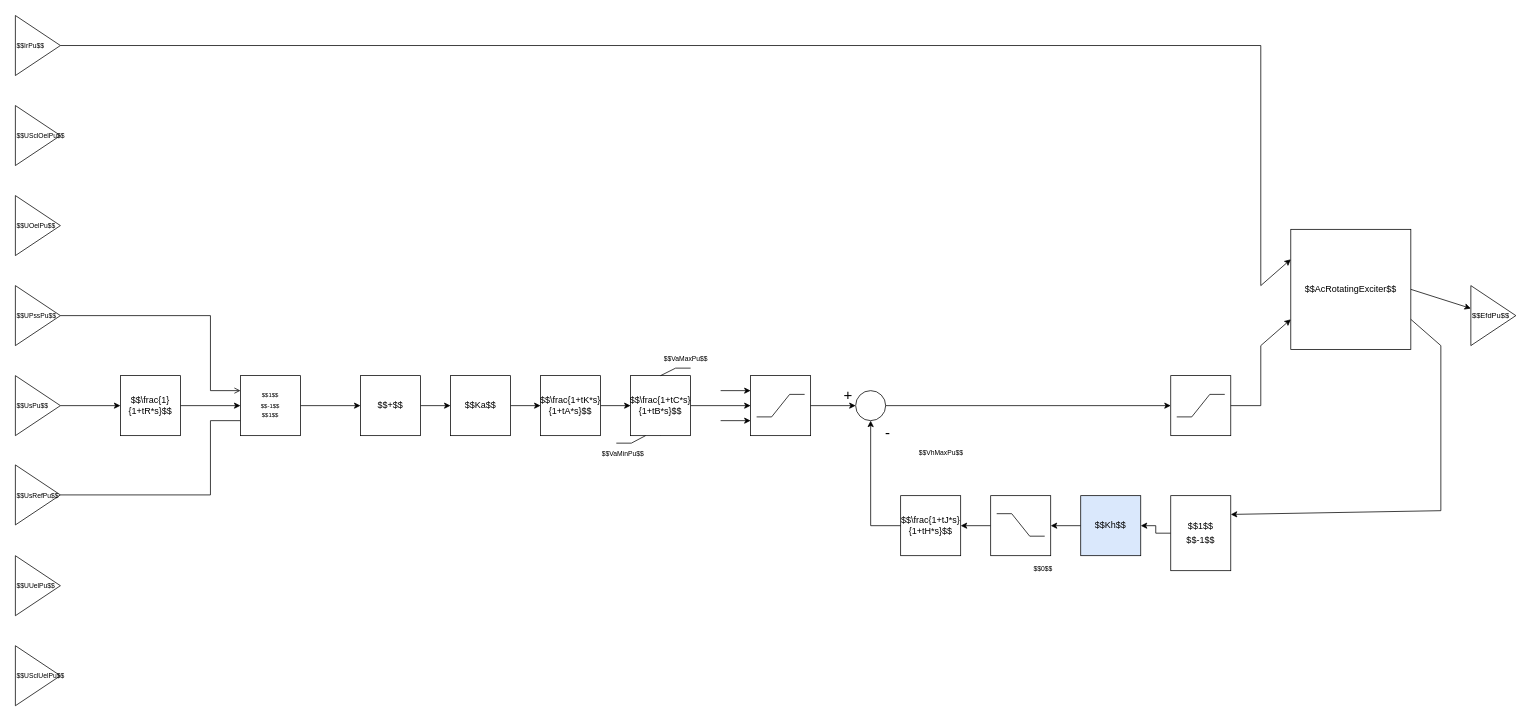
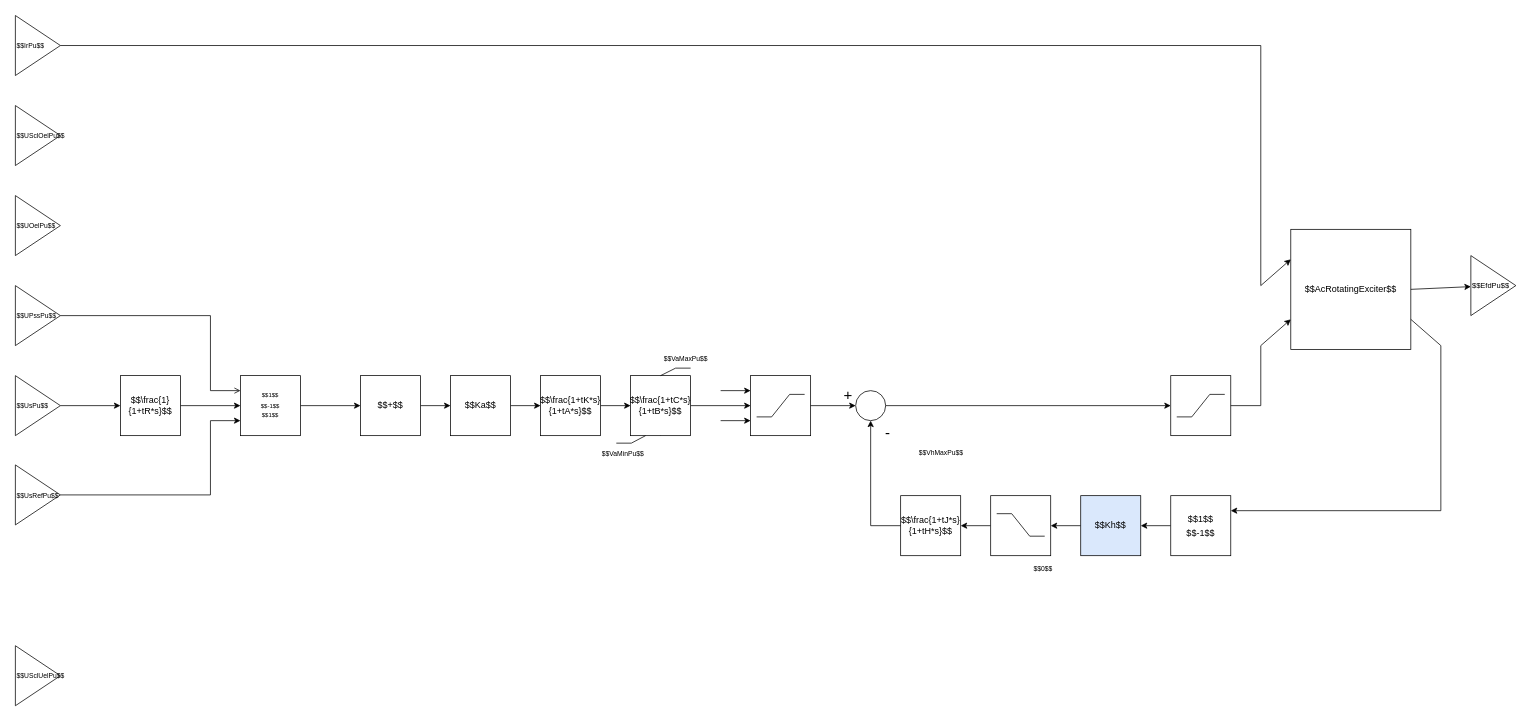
  <mxCell id="0" />
  <mxCell id="1" parent="0" />
  <mxCell id="2" value="&lt;font style=&quot;font-size: 9px;&quot;&gt;$$UOelPu$$&lt;/font&gt;" style="triangle;whiteSpace=wrap;html=1;align=left;" parent="1" vertex="1"><mxGeometry x="20" y="260" width="60" height="80" as="geometry" /></mxCell>
  <mxCell id="3" value="" style="edgeStyle=orthogonalEdgeStyle;rounded=0;orthogonalLoop=1;jettySize=auto;html=1;" parent="1" source="4" target="24" edge="1"><mxGeometry relative="1" as="geometry" /></mxCell>
  <mxCell id="4" value="&lt;font style=&quot;font-size: 9px;&quot;&gt;$$UsPu$$&lt;/font&gt;" style="triangle;whiteSpace=wrap;html=1;align=left;" parent="1" vertex="1"><mxGeometry x="20" y="500" width="60" height="80" as="geometry" /></mxCell>
- <mxCell id="5" style="edgeStyle=orthogonalEdgeStyle;rounded=0;orthogonalLoop=1;jettySize=auto;html=1;exitX=1;exitY=0.5;exitDx=0;exitDy=0;entryX=0;entryY=0.75;entryDx=0;entryDy=0;endArrow=none;" parent="1" source="6" target="8" edge="1"><mxGeometry relative="1" as="geometry"><Array as="points"><mxPoint x="280" y="659" /><mxPoint x="280" y="560" /></Array></mxGeometry></mxCell>
+ <mxCell id="5" style="edgeStyle=orthogonalEdgeStyle;rounded=0;orthogonalLoop=1;jettySize=auto;html=1;exitX=1;exitY=0.5;exitDx=0;exitDy=0;entryX=0;entryY=0.75;entryDx=0;entryDy=0;" parent="1" source="6" target="8" edge="1"><mxGeometry relative="1" as="geometry"><Array as="points"><mxPoint x="280" y="659" /><mxPoint x="280" y="560" /></Array></mxGeometry></mxCell>
  <mxCell id="6" value="&lt;font style=&quot;font-size: 9px;&quot;&gt;$$UsRefPu$$&lt;/font&gt;" style="triangle;whiteSpace=wrap;html=1;align=left;" parent="1" vertex="1"><mxGeometry x="20" y="619" width="60" height="80" as="geometry" /></mxCell>
  <mxCell id="7" value="" style="edgeStyle=orthogonalEdgeStyle;rounded=0;orthogonalLoop=1;jettySize=auto;html=1;" parent="1" source="8" target="19" edge="1"><mxGeometry relative="1" as="geometry" /></mxCell>
  <mxCell id="8" value="&lt;table style=&quot;font-size: 8px;&quot;&gt;&lt;tbody&gt;&lt;tr&gt;&lt;td&gt;&lt;font style=&quot;font-size: 8px;&quot;&gt;$$1$$&lt;/font&gt;&lt;/td&gt;&lt;/tr&gt;&lt;tr&gt;&lt;td&gt;&lt;font style=&quot;font-size: 8px;&quot;&gt;$$-1$$&lt;/font&gt;&lt;/td&gt;&lt;/tr&gt;&lt;tr&gt;&lt;td&gt;&lt;font style=&quot;font-size: 8px;&quot;&gt;$$1$$&lt;/font&gt;&lt;/td&gt;&lt;/tr&gt;&lt;/tbody&gt;&lt;/table&gt;" style="whiteSpace=wrap;html=1;aspect=fixed;" parent="1" vertex="1"><mxGeometry x="320" y="500" width="80" height="80" as="geometry" /></mxCell>
  <mxCell id="9" style="edgeStyle=orthogonalEdgeStyle;rounded=0;orthogonalLoop=1;jettySize=auto;html=1;exitX=0.5;exitY=1;exitDx=0;exitDy=0;" parent="1" source="11" edge="1"><mxGeometry relative="1" as="geometry"><mxPoint x="880.2" y="570.2" as="targetPoint" /></mxGeometry></mxCell>
  <mxCell id="10" value="" style="edgeStyle=orthogonalEdgeStyle;rounded=0;orthogonalLoop=1;jettySize=auto;html=1;" parent="1" source="11" target="30" edge="1"><mxGeometry relative="1" as="geometry" /></mxCell>
  <mxCell id="11" value="$$\frac{1+tC*s}{1+tB*s}$$" style="rounded=0;whiteSpace=wrap;html=1;" parent="1" vertex="1"><mxGeometry x="840" y="500" width="80" height="80" as="geometry" /></mxCell>
  <mxCell id="12" value="" style="endArrow=none;html=1;exitX=0.5;exitY=0;exitDx=0;exitDy=0;" parent="1" source="11" edge="1"><mxGeometry width="50" height="50" relative="1" as="geometry"><mxPoint x="880" y="510" as="sourcePoint" /><mxPoint x="900" y="490" as="targetPoint" /></mxGeometry></mxCell>
  <mxCell id="13" value="" style="endArrow=none;html=1;" parent="1" edge="1"><mxGeometry width="50" height="50" relative="1" as="geometry"><mxPoint x="900" y="490" as="sourcePoint" /><mxPoint x="920" y="490" as="targetPoint" /></mxGeometry></mxCell>
  <mxCell id="14" value="&lt;font style=&quot;font-size: 9px;&quot;&gt;$$VaMaxPu$$&lt;/font&gt;" style="text;html=1;strokeColor=none;fillColor=none;align=center;verticalAlign=middle;whiteSpace=wrap;rounded=0;fontSize=15;" parent="1" vertex="1"><mxGeometry x="884" y="460" width="60" height="30" as="geometry" /></mxCell>
  <mxCell id="15" value="" style="endArrow=none;html=1;" parent="1" edge="1"><mxGeometry width="50" height="50" relative="1" as="geometry"><mxPoint x="841" y="590" as="sourcePoint" /><mxPoint x="821" y="590" as="targetPoint" /></mxGeometry></mxCell>
  <mxCell id="16" value="&lt;font style=&quot;font-size: 9px;&quot;&gt;$$VaMinPu$$&lt;/font&gt;" style="text;html=1;strokeColor=none;fillColor=none;align=center;verticalAlign=middle;whiteSpace=wrap;rounded=0;fontSize=15;" parent="1" vertex="1"><mxGeometry x="800" y="586" width="60" height="30" as="geometry" /></mxCell>
  <mxCell id="17" value="" style="endArrow=none;html=1;exitX=0.5;exitY=0;exitDx=0;exitDy=0;entryX=0.25;entryY=1;entryDx=0;entryDy=0;" parent="1" target="11" edge="1"><mxGeometry width="50" height="50" relative="1" as="geometry"><mxPoint x="841" y="590" as="sourcePoint" /><mxPoint x="861" y="570" as="targetPoint" /></mxGeometry></mxCell>
  <mxCell id="18" value="" style="edgeStyle=orthogonalEdgeStyle;rounded=0;orthogonalLoop=1;jettySize=auto;html=1;" parent="1" source="19" target="51" edge="1"><mxGeometry relative="1" as="geometry" /></mxCell>
  <mxCell id="19" value="&lt;table style=&quot;&quot;&gt;&lt;tbody&gt;&lt;tr&gt;&lt;td&gt;&lt;font style=&quot;font-size: 12px;&quot;&gt;$$+$$&lt;/font&gt;&lt;/td&gt;&lt;/tr&gt;&lt;/tbody&gt;&lt;/table&gt;" style="whiteSpace=wrap;html=1;aspect=fixed;" parent="1" vertex="1"><mxGeometry x="480" y="500" width="80" height="80" as="geometry" /></mxCell>
  <mxCell id="20" value="" style="edgeStyle=orthogonalEdgeStyle;rounded=0;orthogonalLoop=1;jettySize=auto;html=1;" parent="1" source="21" target="11" edge="1"><mxGeometry relative="1" as="geometry" /></mxCell>
  <mxCell id="21" value="$$\frac{1+tK*s}{1+tA*s}$$" style="rounded=0;whiteSpace=wrap;html=1;" parent="1" vertex="1"><mxGeometry x="720" y="500" width="80" height="80" as="geometry" /></mxCell>
- <mxCell id="22" value="&lt;font style=&quot;font-size: 10px;&quot;&gt;$$EfdPu$$&lt;/font&gt;" style="triangle;whiteSpace=wrap;html=1;align=left;" parent="1" vertex="1"><mxGeometry x="1960" width="60" height="80" as="geometry" y="380" /></mxCell>
+ <mxCell id="22" value="&lt;font style=&quot;font-size: 10px;&quot;&gt;$$EfdPu$$&lt;/font&gt;" style="triangle;whiteSpace=wrap;html=1;align=left;" parent="1" vertex="1"><mxGeometry x="1960" y="340" width="60" height="80" as="geometry" /></mxCell>
  <mxCell id="23" value="" style="edgeStyle=orthogonalEdgeStyle;rounded=0;orthogonalLoop=1;jettySize=auto;html=1;" parent="1" source="24" target="8" edge="1"><mxGeometry relative="1" as="geometry" /></mxCell>
  <mxCell id="24" value="$$\frac{1}{1+tR*s}$$" style="whiteSpace=wrap;html=1;aspect=fixed;" parent="1" vertex="1"><mxGeometry x="160" y="500" width="80" height="80" as="geometry" /></mxCell>
- <mxCell id="25" value="&lt;font style=&quot;font-size: 9px;&quot;&gt;$$UUelPu$$&lt;/font&gt;" style="triangle;whiteSpace=wrap;html=1;align=left;" parent="1" vertex="1"><mxGeometry x="20" y="740" width="60" height="80" as="geometry" /></mxCell>
  <mxCell id="26" value="&lt;font style=&quot;font-size: 9px;&quot;&gt;$$UPssPu$$&lt;/font&gt;" style="triangle;whiteSpace=wrap;html=1;align=left;" parent="1" vertex="1"><mxGeometry x="20" width="60" height="80" as="geometry" y="380" /></mxCell>
  <mxCell id="27" value="" style="ellipse;whiteSpace=wrap;html=1;aspect=fixed;" parent="1" vertex="1"><mxGeometry x="1140" y="520" width="40" height="40" as="geometry" /></mxCell>
  <mxCell id="28" value="+" style="text;html=1;strokeColor=none;fillColor=none;align=center;verticalAlign=middle;whiteSpace=wrap;rounded=0;fontSize=20;" parent="1" vertex="1"><mxGeometry x="1100" y="509" width="60" height="31" as="geometry" /></mxCell>
  <mxCell id="29" value="-" style="text;html=1;strokeColor=none;fillColor=none;align=center;verticalAlign=middle;whiteSpace=wrap;rounded=0;fontSize=20;" parent="1" vertex="1"><mxGeometry x="1153" y="560" width="60" height="30" as="geometry" /></mxCell>
  <mxCell id="30" value="" style="whiteSpace=wrap;html=1;aspect=fixed;" parent="1" vertex="1"><mxGeometry x="1000" y="500" width="80" height="80" as="geometry" /></mxCell>
  <mxCell id="31" value="" style="endArrow=none;html=1;" parent="1" edge="1"><mxGeometry width="50" height="50" relative="1" as="geometry"><mxPoint x="1028" y="555" as="sourcePoint" /><mxPoint x="1052" y="525" as="targetPoint" /></mxGeometry></mxCell>
  <mxCell id="32" value="" style="endArrow=none;html=1;" parent="1" edge="1"><mxGeometry width="50" height="50" relative="1" as="geometry"><mxPoint x="1052" y="525" as="sourcePoint" /><mxPoint x="1072" y="525" as="targetPoint" /></mxGeometry></mxCell>
  <mxCell id="33" value="" style="endArrow=none;html=1;" parent="1" edge="1"><mxGeometry width="50" height="50" relative="1" as="geometry"><mxPoint x="1028" y="555" as="sourcePoint" /><mxPoint x="1008" y="555" as="targetPoint" /></mxGeometry></mxCell>
  <mxCell id="34" value="" style="endArrow=classic;html=1;entryX=0;entryY=0.75;entryDx=0;entryDy=0;" parent="1" target="30" edge="1"><mxGeometry width="50" height="50" relative="1" as="geometry"><mxPoint x="960" y="560" as="sourcePoint" /><mxPoint x="1000" y="557" as="targetPoint" /></mxGeometry></mxCell>
  <mxCell id="35" value="" style="endArrow=classic;html=1;entryX=0;entryY=0.25;entryDx=0;entryDy=0;" parent="1" target="30" edge="1"><mxGeometry width="50" height="50" relative="1" as="geometry"><mxPoint x="960" y="520" as="sourcePoint" /><mxPoint x="1000" y="525" as="targetPoint" /></mxGeometry></mxCell>
  <mxCell id="36" value="&lt;font style=&quot;font-size: 9px;&quot;&gt;$$IrPu$$&lt;/font&gt;" style="triangle;whiteSpace=wrap;html=1;align=left;" parent="1" vertex="1"><mxGeometry x="20" y="20" width="60" height="80" as="geometry" /></mxCell>
  <mxCell id="37" value="" style="endArrow=open;html=1;rounded=0;exitX=1;exitY=0.5;exitDx=0;exitDy=0;entryX=0;entryY=0.25;entryDx=0;entryDy=0;" parent="1" source="26" target="8" edge="1"><mxGeometry width="50" height="50" relative="1" as="geometry"><mxPoint x="530" y="480" as="sourcePoint" /><mxPoint x="580" y="430" as="targetPoint" /><Array as="points"><mxPoint x="280" y="420" /><mxPoint x="280" y="520" /></Array></mxGeometry></mxCell>
  <mxCell id="38" value="" style="edgeStyle=orthogonalEdgeStyle;rounded=0;orthogonalLoop=1;jettySize=auto;html=1;" parent="1" source="39" target="45" edge="1"><mxGeometry relative="1" as="geometry" /></mxCell>
  <mxCell id="39" value="" style="whiteSpace=wrap;html=1;aspect=fixed;" parent="1" vertex="1"><mxGeometry x="1320" y="660" width="80" height="80" as="geometry" /></mxCell>
  <mxCell id="40" value="" style="endArrow=none;html=1;" parent="1" edge="1"><mxGeometry width="50" height="50" relative="1" as="geometry"><mxPoint x="1348" y="684" as="sourcePoint" /><mxPoint x="1372" y="714" as="targetPoint" /></mxGeometry></mxCell>
  <mxCell id="41" value="" style="endArrow=none;html=1;" parent="1" edge="1"><mxGeometry width="50" height="50" relative="1" as="geometry"><mxPoint x="1348" y="684" as="sourcePoint" /><mxPoint x="1328" y="684" as="targetPoint" /></mxGeometry></mxCell>
  <mxCell id="42" value="&lt;font style=&quot;font-size: 9px;&quot;&gt;$$VhMaxPu$$&lt;/font&gt;" style="text;html=1;strokeColor=none;fillColor=none;align=center;verticalAlign=middle;whiteSpace=wrap;rounded=0;fontSize=15;" parent="1" vertex="1"><mxGeometry x="1224" y="585" width="60" height="30" as="geometry" /></mxCell>
  <mxCell id="43" value="" style="endArrow=none;html=1;" parent="1" edge="1"><mxGeometry width="50" height="50" relative="1" as="geometry"><mxPoint x="1372" y="714" as="sourcePoint" /><mxPoint x="1392" y="714" as="targetPoint" /></mxGeometry></mxCell>
  <mxCell id="44" value="&lt;font style=&quot;font-size: 9px;&quot;&gt;$$0$$&lt;/font&gt;" style="text;html=1;strokeColor=none;fillColor=none;align=center;verticalAlign=middle;whiteSpace=wrap;rounded=0;fontSize=15;" parent="1" vertex="1"><mxGeometry x="1360" y="740" width="60" height="30" as="geometry" /></mxCell>
  <mxCell id="45" value="$$\frac{1+tJ*s}{1+tH*s}$$" style="rounded=0;whiteSpace=wrap;html=1;" parent="1" vertex="1"><mxGeometry x="1200" y="660" width="80" height="80" as="geometry" /></mxCell>
  <mxCell id="46" value="&lt;font style=&quot;font-size: 12px;&quot;&gt;$$AcRotatingExciter$$&lt;/font&gt;" style="rounded=0;whiteSpace=wrap;html=1;" parent="1" vertex="1"><mxGeometry x="1720" y="305" width="160" height="160" as="geometry" /></mxCell>
  <mxCell id="47" value="" style="endArrow=classic;html=1;rounded=0;exitX=1;exitY=0.5;exitDx=0;exitDy=0;entryX=0;entryY=0.25;entryDx=0;entryDy=0;" parent="1" source="36" target="46" edge="1"><mxGeometry width="50" height="50" relative="1" as="geometry"><mxPoint x="1170" y="480" as="sourcePoint" /><mxPoint x="1220" y="430" as="targetPoint" /><Array as="points"><mxPoint x="1680" y="60" /><mxPoint x="1680" y="380" /></Array></mxGeometry></mxCell>
  <mxCell id="48" value="" style="endArrow=classic;html=1;rounded=0;exitX=0;exitY=0.5;exitDx=0;exitDy=0;entryX=0.5;entryY=1;entryDx=0;entryDy=0;" parent="1" source="45" target="27" edge="1"><mxGeometry width="50" height="50" relative="1" as="geometry"><mxPoint x="1170" y="480" as="sourcePoint" /><mxPoint x="1220" y="430" as="targetPoint" /><Array as="points"><mxPoint x="1160" y="700" /></Array></mxGeometry></mxCell>
  <mxCell id="49" value="" style="endArrow=classic;html=1;rounded=0;exitX=1;exitY=0.5;exitDx=0;exitDy=0;" parent="1" source="46" target="22" edge="1"><mxGeometry width="50" height="50" relative="1" as="geometry"><mxPoint x="1540" y="550" as="sourcePoint" /><mxPoint x="1590" y="500" as="targetPoint" /></mxGeometry></mxCell>
  <mxCell id="50" value="" style="edgeStyle=orthogonalEdgeStyle;rounded=0;orthogonalLoop=1;jettySize=auto;html=1;" parent="1" source="51" target="21" edge="1"><mxGeometry relative="1" as="geometry" /></mxCell>
  <mxCell id="51" value="&lt;table style=&quot;&quot;&gt;&lt;tbody&gt;&lt;tr&gt;&lt;td&gt;&lt;font style=&quot;font-size: 12px;&quot;&gt;$$Ka$$&lt;/font&gt;&lt;/td&gt;&lt;/tr&gt;&lt;/tbody&gt;&lt;/table&gt;" style="whiteSpace=wrap;html=1;aspect=fixed;" parent="1" vertex="1"><mxGeometry x="600" y="500" width="80" height="80" as="geometry" /></mxCell>
  <mxCell id="52" value="" style="edgeStyle=orthogonalEdgeStyle;rounded=0;orthogonalLoop=1;jettySize=auto;html=1;" parent="1" source="53" target="39" edge="1"><mxGeometry relative="1" as="geometry" /></mxCell>
  <mxCell id="53" value="&lt;table style=&quot;&quot;&gt;&lt;tbody&gt;&lt;tr&gt;&lt;td&gt;&lt;font style=&quot;font-size: 12px;&quot;&gt;$$Kh$$&lt;/font&gt;&lt;/td&gt;&lt;/tr&gt;&lt;/tbody&gt;&lt;/table&gt;" style="whiteSpace=wrap;html=1;aspect=fixed;fillColor=#dae8fc;" parent="1" vertex="1"><mxGeometry x="1440" y="660" width="80" height="80" as="geometry" /></mxCell>
  <mxCell id="54" value="" style="edgeStyle=orthogonalEdgeStyle;rounded=0;orthogonalLoop=1;jettySize=auto;html=1;" parent="1" source="55" target="53" edge="1"><mxGeometry relative="1" as="geometry" /></mxCell>
- <mxCell id="55" value="&lt;table style=&quot;&quot;&gt;&lt;tbody&gt;&lt;tr&gt;&lt;td&gt;&lt;font style=&quot;font-size: 12px;&quot;&gt;$$1$$&lt;/font&gt;&lt;/td&gt;&lt;/tr&gt;&lt;tr&gt;&lt;td&gt;&lt;font style=&quot;font-size: 12px;&quot;&gt;$$-1$$&lt;/font&gt;&lt;/td&gt;&lt;/tr&gt;&lt;/tbody&gt;&lt;/table&gt;" style="whiteSpace=wrap;html=1;aspect=fixed;" parent="1" vertex="1"><mxGeometry x="1560" y="660" width="80" height="100" as="geometry" /></mxCell>
+ <mxCell id="55" value="&lt;table style=&quot;&quot;&gt;&lt;tbody&gt;&lt;tr&gt;&lt;td&gt;&lt;font style=&quot;font-size: 12px;&quot;&gt;$$1$$&lt;/font&gt;&lt;/td&gt;&lt;/tr&gt;&lt;tr&gt;&lt;td&gt;&lt;font style=&quot;font-size: 12px;&quot;&gt;$$-1$$&lt;/font&gt;&lt;/td&gt;&lt;/tr&gt;&lt;/tbody&gt;&lt;/table&gt;" style="whiteSpace=wrap;html=1;aspect=fixed;" parent="1" vertex="1"><mxGeometry x="1560" y="660" width="80" height="80" as="geometry" /></mxCell>
  <mxCell id="56" value="" style="whiteSpace=wrap;html=1;aspect=fixed;" parent="1" vertex="1"><mxGeometry x="1560" y="500" width="80" height="80" as="geometry" /></mxCell>
  <mxCell id="57" value="" style="endArrow=none;html=1;" parent="1" edge="1"><mxGeometry width="50" height="50" relative="1" as="geometry"><mxPoint x="1588" y="555" as="sourcePoint" /><mxPoint x="1612" y="525" as="targetPoint" /></mxGeometry></mxCell>
  <mxCell id="58" value="" style="endArrow=none;html=1;" parent="1" edge="1"><mxGeometry width="50" height="50" relative="1" as="geometry"><mxPoint x="1612" y="525" as="sourcePoint" /><mxPoint x="1632" y="525" as="targetPoint" /></mxGeometry></mxCell>
  <mxCell id="59" value="" style="endArrow=none;html=1;" parent="1" edge="1"><mxGeometry width="50" height="50" relative="1" as="geometry"><mxPoint x="1588" y="555" as="sourcePoint" /><mxPoint x="1568" y="555" as="targetPoint" /></mxGeometry></mxCell>
  <mxCell id="60" value="" style="endArrow=classic;html=1;rounded=0;exitX=1;exitY=0.5;exitDx=0;exitDy=0;entryX=0;entryY=0.5;entryDx=0;entryDy=0;" parent="1" source="27" target="56" edge="1"><mxGeometry width="50" height="50" relative="1" as="geometry"><mxPoint x="1240" y="580" as="sourcePoint" /><mxPoint x="1290" y="530" as="targetPoint" /></mxGeometry></mxCell>
  <mxCell id="61" value="" style="endArrow=classic;html=1;rounded=0;exitX=1;exitY=0.5;exitDx=0;exitDy=0;entryX=0;entryY=0.5;entryDx=0;entryDy=0;" parent="1" source="30" target="27" edge="1"><mxGeometry width="50" height="50" relative="1" as="geometry"><mxPoint x="1240" y="580" as="sourcePoint" /><mxPoint x="1290" y="530" as="targetPoint" /></mxGeometry></mxCell>
  <mxCell id="62" value="" style="endArrow=classic;html=1;rounded=0;exitX=1;exitY=0.5;exitDx=0;exitDy=0;entryX=0;entryY=0.75;entryDx=0;entryDy=0;" parent="1" source="56" target="46" edge="1"><mxGeometry width="50" height="50" relative="1" as="geometry"><mxPoint x="1240" y="580" as="sourcePoint" /><mxPoint x="1290" y="530" as="targetPoint" /><Array as="points"><mxPoint x="1680" y="540" /><mxPoint x="1680" y="460" /></Array></mxGeometry></mxCell>
  <mxCell id="63" value="" style="endArrow=classic;html=1;rounded=0;exitX=1;exitY=0.75;exitDx=0;exitDy=0;entryX=1;entryY=0.25;entryDx=0;entryDy=0;" parent="1" source="46" target="55" edge="1"><mxGeometry width="50" height="50" relative="1" as="geometry"><mxPoint x="1240" y="580" as="sourcePoint" /><mxPoint x="1290" y="530" as="targetPoint" /><Array as="points"><mxPoint x="1920" y="460" /><mxPoint x="1920" y="680" /></Array></mxGeometry></mxCell>
  <mxCell id="64" value="&lt;font style=&quot;font-size: 9px;&quot;&gt;$$USclUelPu$$&lt;/font&gt;" style="triangle;whiteSpace=wrap;html=1;align=left;" vertex="1" parent="1"><mxGeometry x="20" y="860" width="60" height="80" as="geometry" /></mxCell>
  <mxCell id="65" value="&lt;font style=&quot;font-size: 9px;&quot;&gt;$$USclOelPu$$&lt;/font&gt;" style="triangle;whiteSpace=wrap;html=1;align=left;" vertex="1" parent="1"><mxGeometry x="20" y="140" width="60" height="80" as="geometry" /></mxCell>
